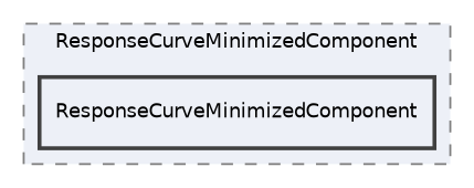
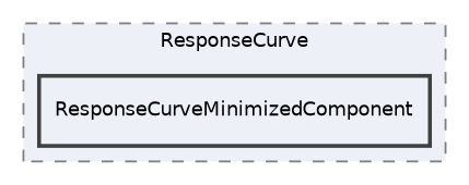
  digraph {
    compound=true
    rankdir=LR
    n1 [color=grey25 fillcolor="#edf0f7" fontname=Helvetica fontsize=10 label=ResponseCurveMinimizedComponent shape=box style="filled,bold,"]
    subgraph cluster_1 {
      bgcolor="#edf0f7"
      fontname=Helvetica
      fontsize=10
-     label=ResponseCurveMinimizedComponent
+     label=ResponseCurve
      pencolor=grey50
      style="filled,dashed,"
      n1
    }
  }
